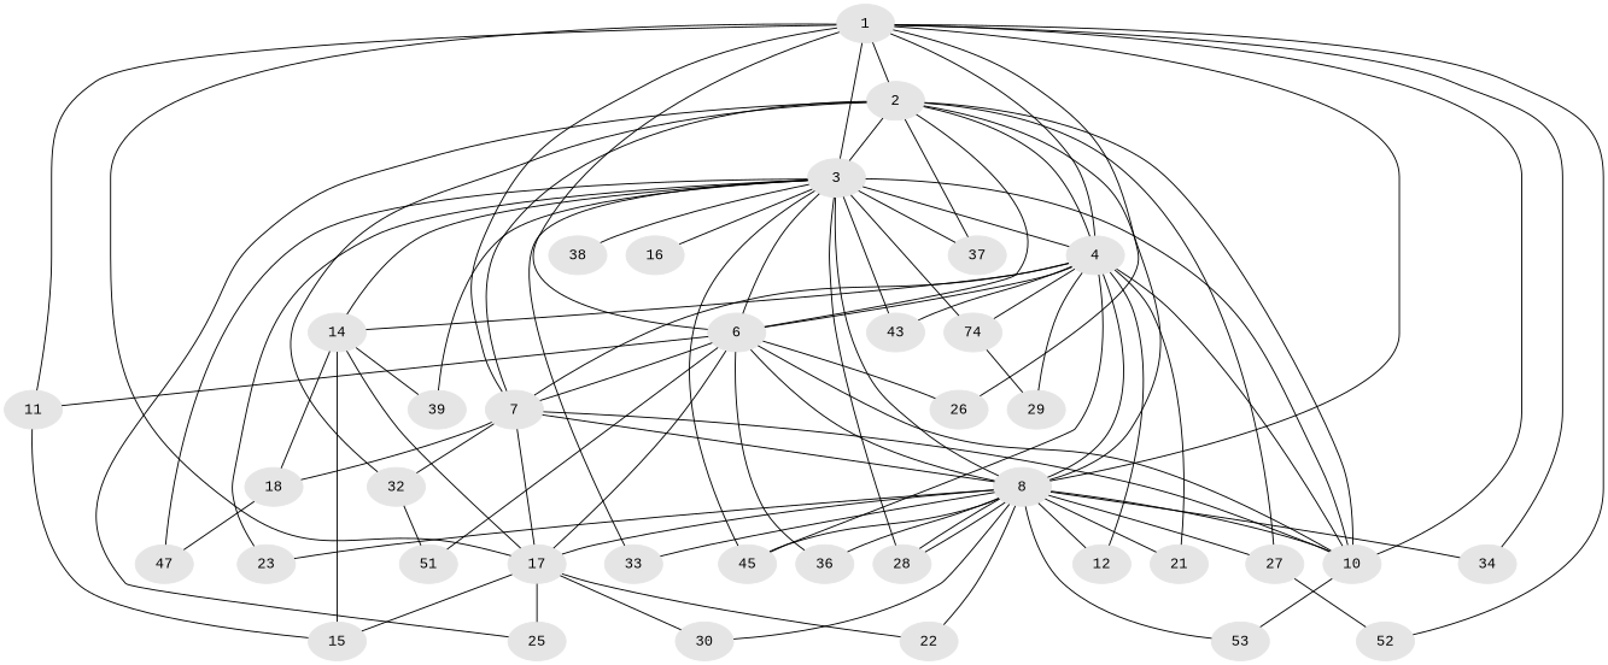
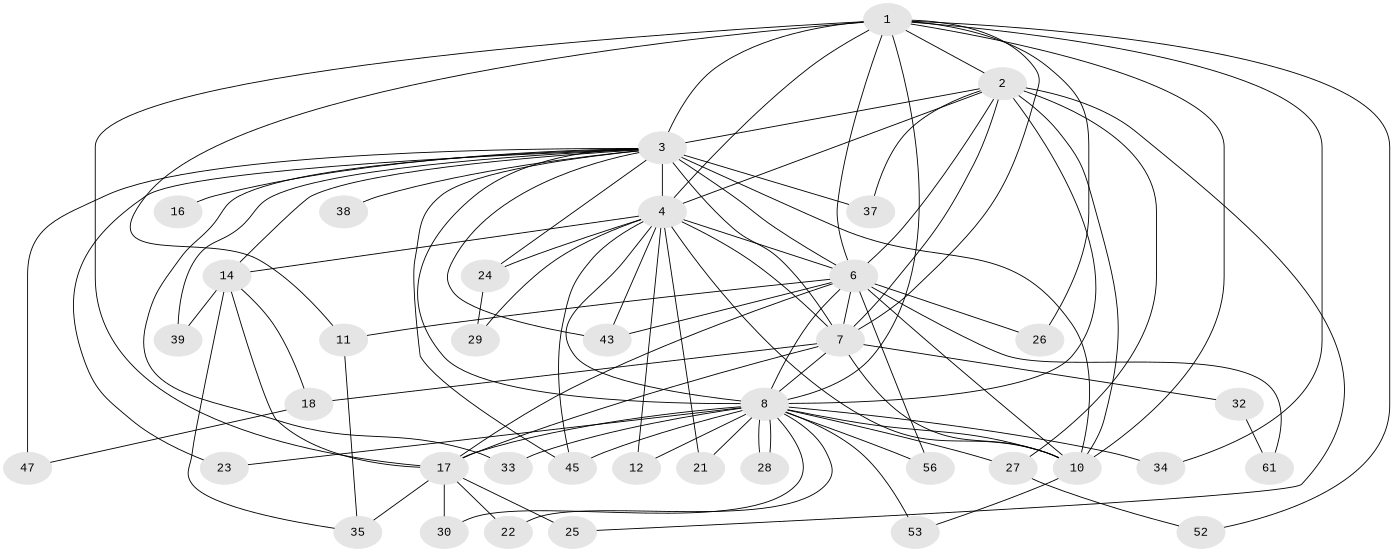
  graph {
    fontname="Liberation Mono"
    node [color=gray90 fontname="Liberation Mono" style=filled]
    edge [fontname="Liberation Mono"]
    1 [super="+9"]
    2
    3 [super="+5"]
    4 [super="+48"]
    6 [super="+20"]
    7 [super="+15"]
    8 [super="+13"]
    10
    11 [super="+42"]
    17 [super="+19"]
    26
    34
    52
    25 [super="+41"]
    27
    32
    37
    14 [super="+46"]
    16
    23
-   24 [super="+31" label=74]
+   24 [super="+31"]
    33
    38
    39
    43 [super="+49"]
    45
    47
    12
    21 [super="+40"]
    29
-   36
-   51
+   36 [label=56]
+   51 [label=61]
    18 [super="+44"]
    22
    28
    30
    53
-   35 [super="+50" label=15]
+   35 [super="+50"]
    1 -- 2 [weight=2]
    1 -- 3 [weight=4]
    1 -- 4 [weight=2]
    1 -- 6 [weight=2]
    1 -- 7 [weight=2]
    1 -- 8 [weight=2]
    1 -- 10 [weight=2]
    1 -- 11 [weight=2]
    1 -- 17
    1 -- 26
    1 -- 34
    1 -- 52
    2 -- 3 [weight=2]
    2 -- 4
    2 -- 6
    2 -- 7
    2 -- 8
    2 -- 10
    2 -- 25
    2 -- 27
-   2 -- 32
    2 -- 37
    3 -- 4 [weight=3]
    3 -- 6 [weight=2]
-   3 -- 28 [weight=2]
+   3 -- 7 [weight=2]
    3 -- 8 [weight=2]
    3 -- 10 [weight=2]
    3 -- 37
    3 -- 14
    3 -- 16 [weight=2]
    3 -- 23
    3 -- 24 [weight=2]
    3 -- 33
    3 -- 38 [weight=2]
    3 -- 39
    3 -- 43
    3 -- 45
    3 -- 47
    4 -- 6
    4 -- 7
    4 -- 8
    4 -- 10
    4 -- 14
    4 -- 24
    4 -- 43
    4 -- 45
    4 -- 12
    4 -- 21
    4 -- 29
    6 -- 7
    6 -- 8
    6 -- 10
    6 -- 11
    6 -- 17
    6 -- 26
+   6 -- 43
    6 -- 36
    6 -- 51
    7 -- 8 [weight=2]
    7 -- 10 [weight=2]
    7 -- 17
    7 -- 32
    7 -- 18
    8 -- 10
    8 -- 17
    8 -- 34
    8 -- 27
    8 -- 23
    8 -- 33
    8 -- 45
    8 -- 12
    8 -- 21 [weight=2]
    8 -- 36
    8 -- 22
    8 -- 28
    8 -- 28
    8 -- 30
    8 -- 53
    10 -- 53
    11 -- 35
    17 -- 25 [weight=2]
    17 -- 22
    17 -- 30
    17 -- 35
    27 -- 52
    32 -- 51
    14 -- 17
    14 -- 39
    14 -- 18
    14 -- 35
    24 -- 29
    18 -- 47
  }
